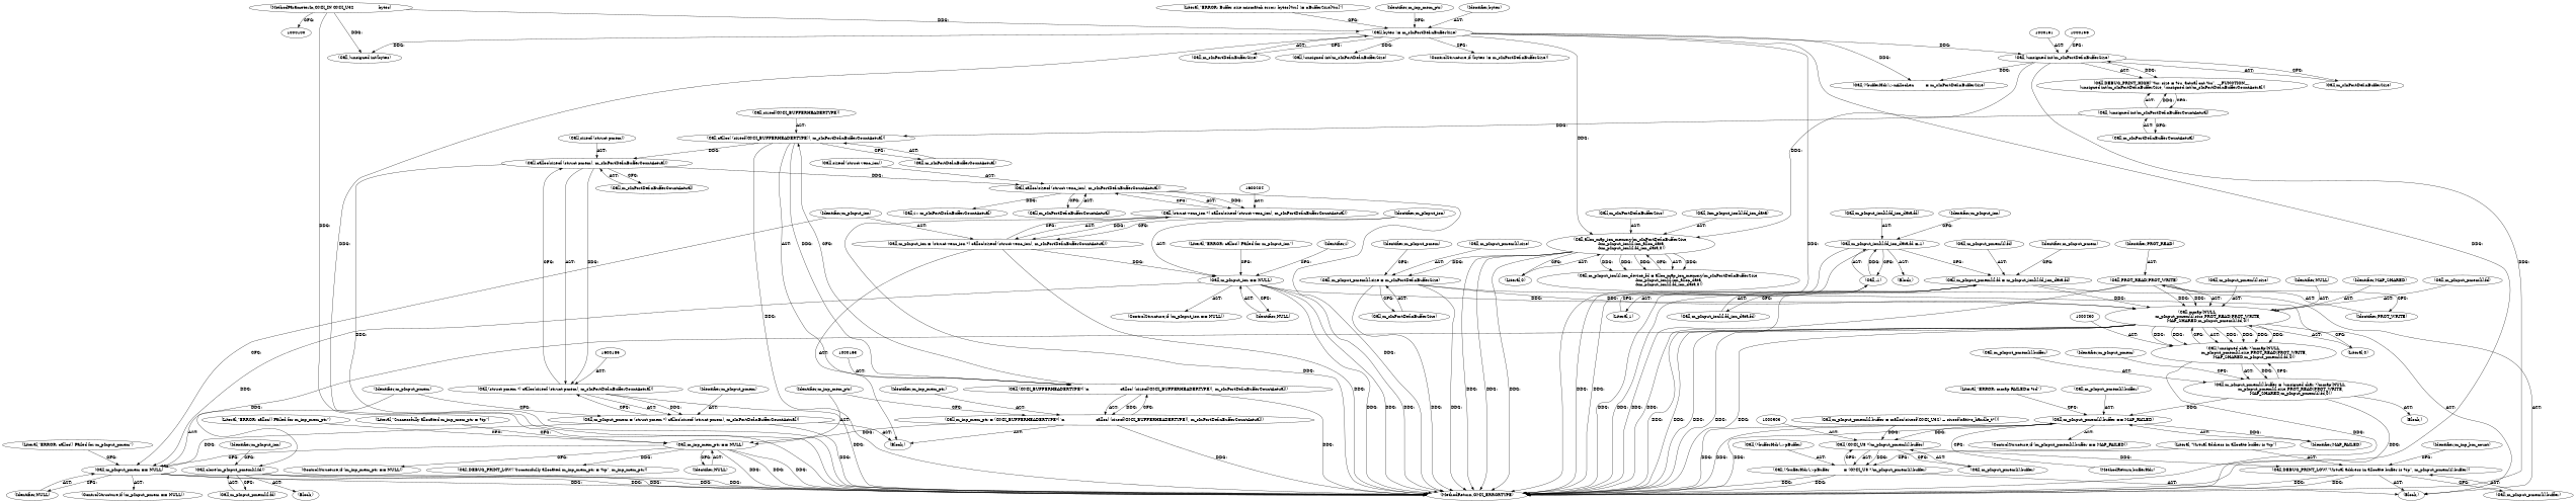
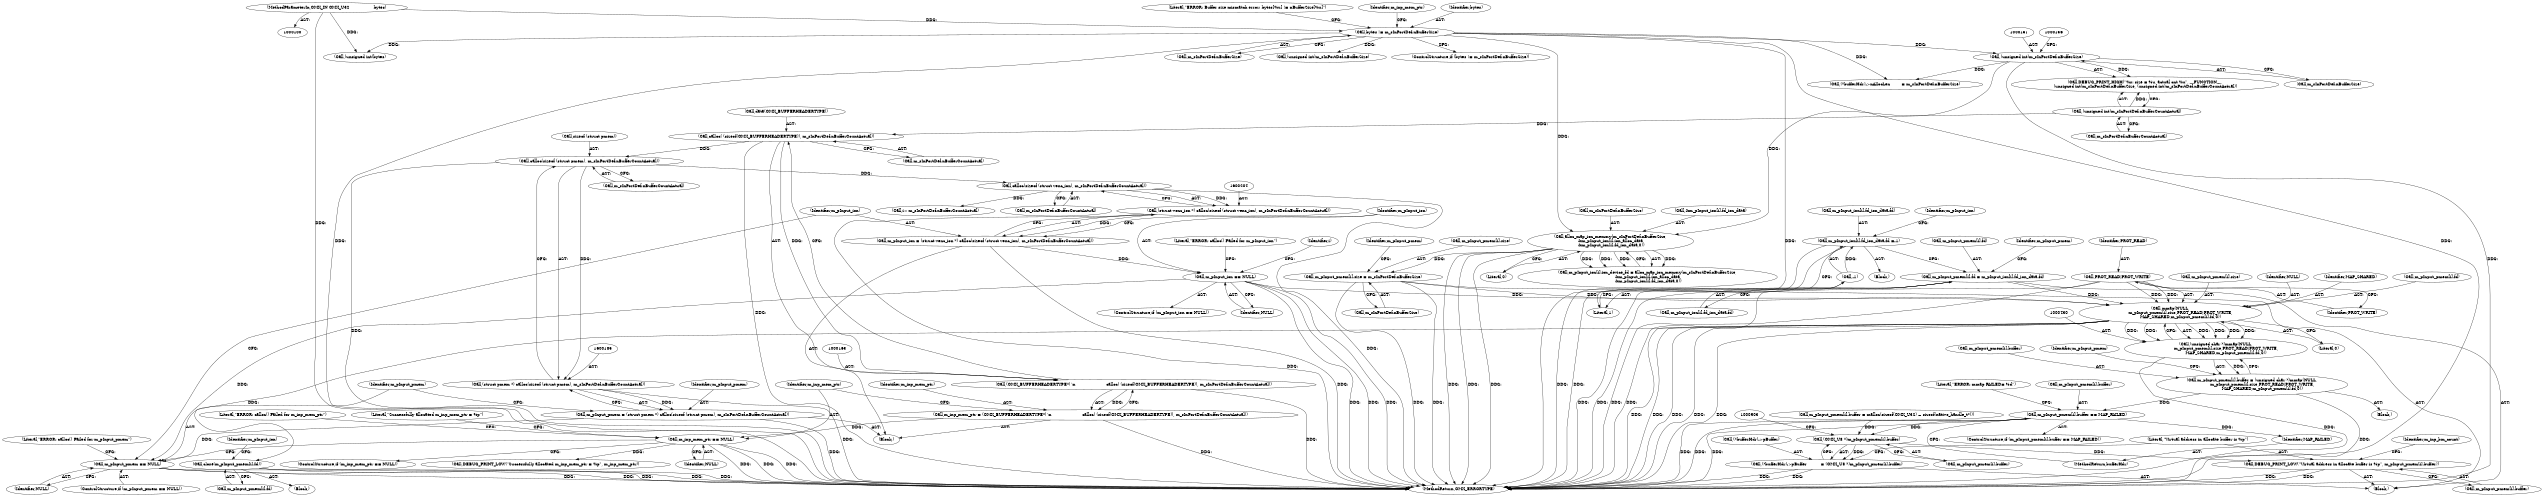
  digraph {
    n1 [label="(Call,mmap(NULL,\n                m_pInput_pmem[i].size,PROT_READ|PROT_WRITE,\n                MAP_SHARED,m_pInput_pmem[i].fd,0))"]
    n2 [label="(Call,(unsigned char *)mmap(NULL,\n                m_pInput_pmem[i].size,PROT_READ|PROT_WRITE,\n                MAP_SHARED,m_pInput_pmem[i].fd,0))"]
    n3 [label="(Call,close(m_pInput_pmem[i].fd))"]
    n4 [label="(MethodReturn,OMX_ERRORTYPE)"]
    n5 [label="(Literal,0)"]
    n6 [label="(Call,m_pInput_pmem[i].buffer = (unsigned char *)mmap(NULL,\n                m_pInput_pmem[i].size,PROT_READ|PROT_WRITE,\n                MAP_SHARED,m_pInput_pmem[i].fd,0))"]
    n7 [label="(Call,m_pInput_pmem[i].fd)"]
    n8 [label="(Block,)"]
    n9 [label="(Call,m_pInput_ion == NULL)"]
    n10 [label="(ControlStructure,if (m_pInput_ion == NULL))"]
    n11 [label="(Identifier,NULL)"]
    n12 [label="(Call,m_pInput_pmem == NULL)"]
    n13 [label="(Call,m_pInput_ion = (struct venc_ion *) calloc(sizeof (struct venc_ion), m_sInPortDef.nBufferCountActual))"]
    n14 [label="(Call,(struct venc_ion *) calloc(sizeof (struct venc_ion), m_sInPortDef.nBufferCountActual))"]
    n15 [label="(Block,)"]
    n16 [label="(Call,calloc(sizeof (struct venc_ion), m_sInPortDef.nBufferCountActual))"]
    n17 [label="(Call,i< m_sInPortDef.nBufferCountActual)"]
    n18 [label="(Call,m_sInPortDef.nBufferCountActual)"]
    n19 [label="(Call,calloc(sizeof (struct pmem), m_sInPortDef.nBufferCountActual))"]
    n20 [label="(Call,(struct pmem *) calloc(sizeof (struct pmem), m_sInPortDef.nBufferCountActual))"]
    n21 [label="(Call,m_sInPortDef.nBufferCountActual)"]
    n22 [label="(Call,m_pInput_pmem = (struct pmem *) calloc(sizeof (struct pmem), m_sInPortDef.nBufferCountActual))"]
    n23 [label="(Call,calloc( (sizeof(OMX_BUFFERHEADERTYPE)), m_sInPortDef.nBufferCountActual))"]
    n24 [label="(Call,(OMX_BUFFERHEADERTYPE*) \\n                        calloc( (sizeof(OMX_BUFFERHEADERTYPE)), m_sInPortDef.nBufferCountActual))"]
    n25 [label="(Call,m_sInPortDef.nBufferCountActual)"]
    n26 [label="(Call,m_inp_mem_ptr = (OMX_BUFFERHEADERTYPE*) \\n                        calloc( (sizeof(OMX_BUFFERHEADERTYPE)), m_sInPortDef.nBufferCountActual))"]
    n27 [label="(Call,(unsigned int)m_sInPortDef.nBufferCountActual)"]
    n28 [label="(Call,DEBUG_PRINT_HIGH(\"%s: size = %u, actual cnt %u\", __FUNCTION__,\n (unsigned int)m_sInPortDef.nBufferSize, (unsigned int)m_sInPortDef.nBufferCountActual))"]
    n29 [label="(Call,m_sInPortDef.nBufferCountActual)"]
    n30 [label="(ControlStructure,if (m_pInput_pmem == NULL))"]
    n31 [label="(Identifier,NULL)"]
    n32 [label="(Call,m_inp_mem_ptr == NULL)"]
    n33 [label="(ControlStructure,if (m_inp_mem_ptr == NULL))"]
    n34 [label="(Call,DEBUG_PRINT_LOW(\"Successfully allocated m_inp_mem_ptr = %p\", m_inp_mem_ptr))"]
    n35 [label="(Identifier,NULL)"]
    n36 [label="(Call,m_pInput_pmem[i].size = m_sInPortDef.nBufferSize)"]
    n37 [label="(Block,)"]
    n38 [label="(Call,m_sInPortDef.nBufferSize)"]
    n39 [label="(Call,alloc_map_ion_memory(m_sInPortDef.nBufferSize,\n &m_pInput_ion[i].ion_alloc_data,\n &m_pInput_ion[i].fd_ion_data,0))"]
    n40 [label="(Literal,0)"]
    n41 [label="(Call,m_pInput_ion[i].ion_device_fd = alloc_map_ion_memory(m_sInPortDef.nBufferSize,\n &m_pInput_ion[i].ion_alloc_data,\n &m_pInput_ion[i].fd_ion_data,0))"]
    n42 [label="(Call,(unsigned int)m_sInPortDef.nBufferSize)"]
    n43 [label="(Call,m_sInPortDef.nBufferSize)"]
    n44 [label="(Call,(*bufferHdr)->nAllocLen         = m_sInPortDef.nBufferSize)"]
    n45 [label="(Call,bytes != m_sInPortDef.nBufferSize)"]
    n46 [label="(Call,m_sInPortDef.nBufferSize)"]
    n47 [label="(Call,(unsigned int)m_sInPortDef.nBufferSize)"]
    n48 [label="(ControlStructure,if (bytes != m_sInPortDef.nBufferSize))"]
    n49 [label="(Call,(unsigned int)bytes)"]
    n50 [label="(MethodParameterIn,OMX_IN OMX_U32                   bytes)"]
    1000100
    n52 [label="(Call,PROT_READ|PROT_WRITE)"]
    n53 [label="(Identifier,PROT_WRITE)"]
    n54 [label="(Call,m_pInput_pmem[i].fd = m_pInput_ion[i].fd_ion_data.fd)"]
    n55 [label="(Call,m_pInput_ion[i].fd_ion_data.fd)"]
    n56 [label="(Call,m_pInput_ion[i].fd_ion_data.fd =-1)"]
    n57 [label="(Call,-1)"]
    n58 [label="(Block,)"]
    n59 [label="(Literal,1)"]
    n60 [label="(Call,m_pInput_pmem[i].buffer == MAP_FAILED)"]
    n61 [label="(Block,)"]
    n62 [label="(Call,(OMX_U8 *)m_pInput_pmem[i].buffer)"]
    n63 [label="(Identifier,MAP_FAILED)"]
    n64 [label="(ControlStructure,if (m_pInput_pmem[i].buffer == MAP_FAILED))"]
    n65 [label="(Call,(*bufferHdr)->pBuffer           = (OMX_U8 *)m_pInput_pmem[i].buffer)"]
    n66 [label="(Call,DEBUG_PRINT_LOW(\"Virtual address in allocate buffer is %p\", m_pInput_pmem[i].buffer))"]
    n67 [label="(Call,m_pInput_pmem[i].buffer)"]
    n68 [label="(Call,m_pInput_pmem[i].buffer)"]
    n69 [label="(Identifier,PROT_READ)"]
    n70 [label="(Call,m_pInput_pmem[i].buffer = malloc(sizeof(OMX_U32) + sizeof(native_handle_t*)))"]
    n71 [label="(Identifier,m_inp_mem_ptr)"]
    n72 [label="(Identifier,m_pInput_ion)"]
    n73 [label="(Identifier,bytes)"]
    n74 [label="(Identifier,m_pInput_ion)"]
    n75 [label="(Identifier,m_pInput_pmem)"]
    n76 [label="(Call,(*bufferHdr)->pBuffer)"]
    n77 [label="(Identifier,m_pInput_pmem)"]
    n78 [label="(Literal,\"ERROR: mmap FAILED= %d\")"]
    n79 [label="(Identifier,m_pInput_pmem)"]
    n80 [label="(Literal,\"ERROR: calloc() Failed for m_inp_mem_ptr\")"]
-   n81 [label="(Call,sizeof (struct venc_ion))"]
    n82 [label="(Call,m_pInput_pmem[i].buffer)"]
    n83 [label="(Literal,\"Successfully allocated m_inp_mem_ptr = %p\")"]
    n84 [label="(Call,m_pInput_pmem[i].fd)"]
    n85 [label="(Call,m_pInput_pmem[i].size)"]
    n86 [label="(Identifier,m_pInput_ion)"]
    n87 [label="(Call,m_pInput_pmem[i].size)"]
    n88 [label="(Literal,\"ERROR: calloc() Failed for m_pInput_ion\")"]
    n89 [label="(Call,m_pInput_ion[i].fd_ion_data.fd)"]
    n90 [label="(Identifier,NULL)"]
    n91 [label="(Literal,\"Virtual address in allocate buffer is %p\")"]
    n92 [label="(Call,m_pInput_pmem[i].buffer)"]
    n93 [label="(Identifier,m_pInput_ion)"]
    n94 [label="(Identifier,i)"]
    n95 [label="(Literal,\"ERROR: calloc() Failed for m_pInput_pmem\")"]
-   n96 [label="(Call,sizeof(OMX_BUFFERHEADERTYPE))"]
+   n96 [label="(Call,data(OMX_BUFFERHEADERTYPE))"]
    n97 [label="(Call,m_sInPortDef.nBufferSize)"]
    n98 [label="(Call,&m_pInput_ion[i].fd_ion_data)"]
    n99 [label="(Identifier,m_inp_mem_ptr)"]
    n100 [label="(Identifier,MAP_SHARED)"]
    n101 [label="(Identifier,m_inp_mem_ptr)"]
    n102 [label="(Literal,\"ERROR: Buffer size mismatch error: bytes[%u] != nBufferSize[%u]\")"]
    n103 [label="(Identifier,m_pInput_pmem)"]
    n104 [label="(MethodReturn,bufferHdr)"]
    n105 [label="(Identifier,m_inp_bm_count)"]
    n106 [label="(Call,m_pInput_pmem[i].fd)"]
    n107 [label="(Identifier,m_pInput_pmem)"]
    n108 [label="(Call,sizeof (struct pmem))"]
    n109 [label=1600204]
    1000156
    n111 [label=1600185]
    1000163
    1000151
    1000430
    1000503
    n1 -> n2 [label="AST: "]
    n1 -> n2 [label="DDG: "]
    n1 -> n2 [label="DDG: "]
    n1 -> n2 [label="DDG: "]
    n1 -> n2 [label="DDG: "]
    n1 -> n2 [label="DDG: "]
    n1 -> n2 [label="DDG: "]
    n1 -> n3 [label="DDG: "]
    n1 -> n4 [label="DDG: "]
    n1 -> n4 [label="DDG: "]
    n1 -> n4 [label="DDG: "]
    n1 -> n4 [label="DDG: "]
    n1 -> n4 [label="DDG: "]
    n1 -> n5 [label="CFG: "]
    n2 -> n1 [label="CFG: "]
    n2 -> n4 [label="DDG: "]
    n2 -> n6 [label="AST: "]
    n2 -> n6 [label="DDG: "]
    n3 -> n4 [label="DDG: "]
    n3 -> n4 [label="DDG: "]
    n3 -> n7 [label="CFG: "]
    n3 -> n8 [label="AST: "]
    n5 -> n1 [label="AST: "]
    n6 -> n2 [label="CFG: "]
    n6 -> n4 [label="DDG: "]
    n6 -> n60 [label="DDG: "]
    n6 -> n61 [label="AST: "]
    n7 -> n3 [label="AST: "]
    n9 -> n1 [label="DDG: "]
    n9 -> n4 [label="DDG: "]
    n9 -> n4 [label="DDG: "]
    n9 -> n4 [label="DDG: "]
    n9 -> n10 [label="AST: "]
    n9 -> n11 [label="CFG: "]
    n9 -> n12 [label="DDG: "]
    n11 -> n9 [label="AST: "]
    n12 -> n4 [label="DDG: "]
    n12 -> n4 [label="DDG: "]
    n12 -> n4 [label="DDG: "]
-   n12 -> n30 [label="AST: "]
+   n30 -> n12 [label="AST: "]
    n12 -> n31 [label="CFG: "]
    n13 -> n4 [label="DDG: "]
    n13 -> n9 [label="DDG: "]
    n13 -> n14 [label="CFG: "]
    n13 -> n15 [label="AST: "]
    n14 -> n4 [label="DDG: "]
    n14 -> n13 [label="AST: "]
    n14 -> n13 [label="DDG: "]
    n14 -> n16 [label="CFG: "]
    n16 -> n4 [label="DDG: "]
    n16 -> n14 [label="AST: "]
    n16 -> n14 [label="DDG: "]
    n16 -> n17 [label="DDG: "]
    n16 -> n18 [label="CFG: "]
    n18 -> n16 [label="AST: "]
    n19 -> n4 [label="DDG: "]
    n19 -> n16 [label="DDG: "]
    n19 -> n20 [label="AST: "]
    n19 -> n20 [label="DDG: "]
    n19 -> n21 [label="CFG: "]
    n20 -> n4 [label="DDG: "]
    n20 -> n19 [label="CFG: "]
    n20 -> n22 [label="AST: "]
    n20 -> n22 [label="DDG: "]
    n21 -> n19 [label="AST: "]
    n22 -> n4 [label="DDG: "]
    n22 -> n12 [label="DDG: "]
    n22 -> n15 [label="AST: "]
    n22 -> n20 [label="CFG: "]
    n23 -> n4 [label="DDG: "]
    n23 -> n19 [label="DDG: "]
    n23 -> n24 [label="AST: "]
    n23 -> n24 [label="DDG: "]
    n23 -> n25 [label="CFG: "]
    n24 -> n4 [label="DDG: "]
    n24 -> n23 [label="CFG: "]
    n24 -> n26 [label="AST: "]
    n24 -> n26 [label="DDG: "]
    n25 -> n23 [label="AST: "]
    n26 -> n4 [label="DDG: "]
    n26 -> n15 [label="AST: "]
    n26 -> n24 [label="CFG: "]
    n26 -> n32 [label="DDG: "]
    n27 -> n23 [label="DDG: "]
    n27 -> n28 [label="AST: "]
    n27 -> n28 [label="DDG: "]
    n27 -> n29 [label="CFG: "]
    n28 -> n27 [label="CFG: "]
    n29 -> n27 [label="AST: "]
    n31 -> n12 [label="AST: "]
    n32 -> n4 [label="DDG: "]
    n32 -> n4 [label="DDG: "]
    n32 -> n4 [label="DDG: "]
    n32 -> n12 [label="CFG: "]
    n32 -> n33 [label="CFG: "]
    n32 -> n34 [label="DDG: "]
    n32 -> n35 [label="CFG: "]
    n35 -> n32 [label="AST: "]
    n36 -> n1 [label="DDG: "]
    n36 -> n4 [label="DDG: "]
    n36 -> n4 [label="DDG: "]
    n36 -> n37 [label="AST: "]
    n36 -> n38 [label="CFG: "]
    n38 -> n36 [label="AST: "]
    n39 -> n4 [label="DDG: "]
    n39 -> n4 [label="DDG: "]
    n39 -> n4 [label="DDG: "]
    n39 -> n36 [label="DDG: "]
    n39 -> n40 [label="CFG: "]
    n39 -> n41 [label="AST: "]
    n39 -> n41 [label="DDG: "]
    n39 -> n41 [label="DDG: "]
    n39 -> n41 [label="DDG: "]
    n39 -> n41 [label="DDG: "]
    n40 -> n39 [label="AST: "]
    n41 -> n39 [label="CFG: "]
    n42 -> n4 [label="DDG: "]
    n42 -> n28 [label="AST: "]
    n42 -> n28 [label="DDG: "]
    n42 -> n39 [label="DDG: "]
    n42 -> n43 [label="CFG: "]
    n42 -> n44 [label="DDG: "]
    n43 -> n42 [label="AST: "]
    n45 -> n4 [label="DDG: "]
    n45 -> n4 [label="DDG: "]
    n45 -> n4 [label="DDG: "]
    n45 -> n39 [label="DDG: "]
    n45 -> n42 [label="DDG: "]
    n45 -> n44 [label="DDG: "]
    n45 -> n46 [label="CFG: "]
    n45 -> n47 [label="DDG: "]
    n45 -> n48 [label="CFG: "]
    n45 -> n49 [label="DDG: "]
    n46 -> n45 [label="AST: "]
    n50 -> n4 [label="DDG: "]
    n50 -> n45 [label="DDG: "]
    n50 -> n49 [label="DDG: "]
-   n50 -> 1000100 [label="CFG: "]
+   n50 -> 1000100 [label="AST: "]
    n52 -> n1 [label="AST: "]
    n52 -> n1 [label="DDG: "]
    n52 -> n1 [label="DDG: "]
    n52 -> n4 [label="DDG: "]
    n52 -> n4 [label="DDG: "]
    n52 -> n53 [label="CFG: "]
    n53 -> n52 [label="AST: "]
    n54 -> n1 [label="DDG: "]
    n54 -> n4 [label="DDG: "]
    n54 -> n4 [label="DDG: "]
    n54 -> n37 [label="AST: "]
    n54 -> n55 [label="CFG: "]
    n55 -> n54 [label="AST: "]
    n56 -> n4 [label="DDG: "]
    n56 -> n4 [label="DDG: "]
    n56 -> n54 [label="CFG: "]
-   n56 -> n57 [label="CFG: "]
+   n56 -> n59 [label="CFG: "]
    n56 -> n58 [label="AST: "]
    n57 -> n56 [label="AST: "]
    n57 -> n56 [label="DDG: "]
    n57 -> n59 [label="AST: "]
    n59 -> n57 [label="CFG: "]
    n60 -> n4 [label="DDG: "]
    n60 -> n4 [label="DDG: "]
    n60 -> n4 [label="DDG: "]
    n60 -> n62 [label="DDG: "]
    n60 -> n63 [label="DDG: "]
    n60 -> n64 [label="AST: "]
    n62 -> n65 [label="AST: "]
    n62 -> n65 [label="DDG: "]
    n62 -> n66 [label="DDG: "]
    n62 -> n67 [label="CFG: "]
-   n63 -> n60 [label="AST: "]
+   n63 -> n104 [label="AST: "]
    n65 -> n4 [label="DDG: "]
    n65 -> n4 [label="DDG: "]
    n65 -> n37 [label="AST: "]
    n65 -> n62 [label="CFG: "]
    n66 -> n4 [label="DDG: "]
    n66 -> n4 [label="DDG: "]
    n66 -> n37 [label="AST: "]
    n66 -> n68 [label="CFG: "]
    n67 -> n62 [label="AST: "]
    n68 -> n66 [label="AST: "]
    n69 -> n52 [label="AST: "]
    n70 -> n62 [label="DDG: "]
    n71 -> n45 [label="CFG: "]
    n72 -> n56 [label="CFG: "]
    n73 -> n45 [label="AST: "]
    n74 -> n9 [label="AST: "]
    n74 -> n13 [label="CFG: "]
    n75 -> n12 [label="AST: "]
    n75 -> n22 [label="CFG: "]
    n76 -> n65 [label="AST: "]
    n77 -> n54 [label="CFG: "]
    n78 -> n60 [label="CFG: "]
    n79 -> n22 [label="AST: "]
    n80 -> n32 [label="CFG: "]
-   n81 -> n16 [label="AST: "]
    n82 -> n6 [label="AST: "]
    n83 -> n32 [label="CFG: "]
    n84 -> n54 [label="AST: "]
    n85 -> n36 [label="AST: "]
    n86 -> n3 [label="CFG: "]
    n87 -> n1 [label="AST: "]
    n88 -> n9 [label="CFG: "]
    n89 -> n56 [label="AST: "]
    n90 -> n1 [label="AST: "]
    n91 -> n65 [label="CFG: "]
    n91 -> n66 [label="AST: "]
    n92 -> n60 [label="AST: "]
    n93 -> n12 [label="CFG: "]
    n93 -> n13 [label="AST: "]
    n94 -> n9 [label="CFG: "]
    n95 -> n12 [label="CFG: "]
    n96 -> n23 [label="AST: "]
    n97 -> n39 [label="AST: "]
    n98 -> n39 [label="AST: "]
    n99 -> n26 [label="AST: "]
    n100 -> n1 [label="AST: "]
    n101 -> n26 [label="CFG: "]
    n101 -> n32 [label="AST: "]
    n102 -> n45 [label="CFG: "]
    n103 -> n36 [label="CFG: "]
    n104 -> n60 [label="CFG: "]
    n105 -> n66 [label="CFG: "]
    n106 -> n1 [label="AST: "]
    n107 -> n6 [label="CFG: "]
    n108 -> n19 [label="AST: "]
    n109 -> n14 [label="AST: "]
    1000156 -> n42 [label="CFG: "]
    n111 -> n20 [label="AST: "]
    1000163 -> n24 [label="AST: "]
    1000151 -> n42 [label="AST: "]
    1000430 -> n2 [label="AST: "]
-   1000503 -> n62 [label="AST: "]
+   1000503 -> n62 [label="CFG: "]
  }
